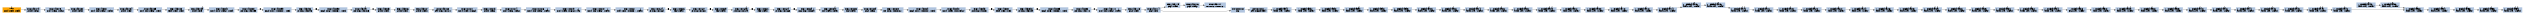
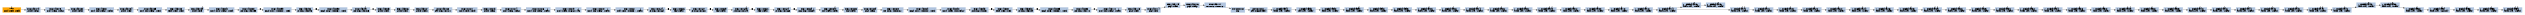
  digraph {
    rankdir=LR
    node [color=lightsteelblue fillcolor=lightsteelblue shape=rectangle style=filled]
    edge [color="#000000"]
    n1 [color=lightgrey fillcolor=orange label="start\nmovl %edi, %edi"]
    n2 [label="0x611b307d\npushl %ebp"]
    n3 [label="0x611b307e\nmovl %esp, %ebp"]
    n4 [label="0x611b3080\npushl %ebx"]
    n5 [label="0x611b3081\nmovl 0x8(%ebp), %ebx"]
    n6 [label="0x611b3084\npushl %esi"]
    n7 [label="0x611b3085\nmovl 0xc(%ebp), %esi"]
    n8 [label="0x611b3088\ntestl %esi, %esi"]
    n9 [label="0x611b308a\npushl %edi"]
    n10 [label="0x611b308b\nmovl 0x10(%ebp), %edi"]
    n11 [label="0x611b308e\njne 0x611b3099"]
    n12 [label="0x611b3099\ncmpl $0x1<UINT8>, %esi"]
    n13 [label="0x611b309c\nje 0x611b30a3"]
    n14 [label="0x611b309e\ncmpl $0x2<UINT8>, %esi"]
    n15 [label="0x611b30a1\njne 0x611b30c5"]
    n16 [label="0x611b30c5\npushl %edi"]
    n17 [label="0x611b30c6\npushl %esi"]
    n18 [label="0x611b30c7\npushl %ebx"]
    n19 [label="0x611b30c8\ncall 0x61180c11"]
-   n20 [label="0x61180c11\nmovl %edi, %cmpl"]
+   n20 [label="0x61180c11\nmovl %edi, %edi"]
    n21 [label="0x61180c13\npushl %ebp"]
    n22 [label="0x61180c14\nmovl %esp, %ebp"]
    n23 [label="0x61180c16\nmovl 0x8(%ebp), %eax"]
    n24 [label="0x61180c19\nmovl %eax, 0x612014ac"]
    n25 [label="0x61180c1e\nmovl 0xc(%ebp), %eax"]
    n26 [label="0x61180c21\nsubl $0x0<UINT8>, %eax"]
    n27 [label="0x61180c24\nje 0x61180c64"]
    n28 [label="0x61180c26\ndecl %eax"]
    n29 [label="0x61180c27\nje 0x61180c31"]
    n30 [label="0x61180c29\ndecl %eax"]
    n31 [label="0x61180c2a\nje 0x61180c4a"]
    n32 [label="0x61180c2c\ndecl %eax"]
    n33 [label="0x61180c2d\nje 0x61180c6e"]
    n34 [label="0x61180c2f\njmp 0x61180c8a"]
    n35 [label="0x61180c8a\nxorl %eax, %eax"]
    n36 [label="0x61180c8c\nincl %eax"]
    n37 [label="0x61180c8d\npopl %ebp"]
    n38 [label="0x61180c8e\nret $0xc<UINT16>"]
    n39 [label="0x611b30cd\ncmpl $0x1<UINT8>, %esi"]
    n40 [label="0x611b30d0\nmovl %eax, 0xc(%ebp)"]
    n41 [label="0x611b30d3\njne 0x611b30e1"]
    n42 [label="0x611b30e1\ntestl %esi, %esi"]
    n43 [label="0x611b30e3\nje 0x611b30ea"]
    n44 [label="0x611b30e5\ncmpl $0x3<UINT8>, %esi"]
    n45 [label="0x611b30e8\njne 0x611b3110"]
    n46 [label="0x611b3110\nmovl 0xc(%ebp), %eax"]
    n47 [label="0x611b3113\npopl %edi"]
    n48 [label="0x611b3114\npopl %esi"]
    n49 [label="0x611b3115\npopl %ebx"]
    n50 [label="0x611b3116\npopl %ebp"]
    n51 [label="0x611b3117\nret $0xc<UINT16>"]
    n52 [label="0x7c8000c0\nnop "]
    n53 [label="0x7c8000c1\ncall 0x63d7f9f4"]
    n54 [label="0x63d7f9f4\naddb %al, (%eax)"]
-   n55 [label="0x63d7f9f6\naddb %al, (%eax)"]
+   n55 [label="0x63d7f9f6\ncall %al, (%eax)"]
    n56 [label="0x63d7f9f8\naddb %al, (%eax)"]
    n57 [label="0x63d7f9fa\naddb %al, (%eax)"]
    n58 [label="0x63d7f9fc\naddb %al, (%eax)"]
    n59 [label="0x63d7f9fe\naddb %al, (%eax)"]
    n60 [label="0x63d7fa00\naddb %al, (%eax)"]
    n61 [label="0x63d7fa02\naddb %al, (%eax)"]
    n62 [label="0x63d7fa04\naddb %al, (%eax)"]
    n63 [label="0x63d7fa06\naddb %al, (%eax)"]
    n64 [label="0x63d7fa08\naddb %al, (%eax)"]
    n65 [label="0x63d7fa0a\naddb %al, (%eax)"]
    n66 [label="0x63d7fa0c\naddb %al, (%eax)"]
    n67 [label="0x63d7fa0e\naddb %al, (%eax)"]
    n68 [label="0x63d7fa10\naddb %al, (%eax)"]
    n69 [label="0x63d7fa12\naddb %al, (%eax)"]
    n70 [label="0x63d7fa14\naddb %al, (%eax)"]
    n71 [label="0x63d7fa16\naddb %al, (%eax)"]
    n72 [label="0x63d7fa18\naddb %al, (%eax)"]
    n73 [label="0x63d7fa1a\naddb %al, (%eax)"]
    n74 [label="0x63d7fa1c\naddb %al, (%eax)"]
    n75 [label="0x63d7fa1e\naddb %al, (%eax)"]
    n76 [label="0x63d7fa20\naddb %al, (%eax)"]
    n77 [label="0x63d7fa22\naddb %al, (%eax)"]
    n78 [label="0x63d7fa24\naddb %al, (%eax)"]
    n79 [label="0x63d7fa26\naddb %al, (%eax)"]
    n80 [label="0x63d7fa28\naddb %al, (%eax)"]
    n81 [label="0x63d7fa2a\naddb %al, (%eax)"]
    n82 [label="0x63d7fa2c\naddb %al, (%eax)"]
    n83 [label="0x63d7fa2e\naddb %al, (%eax)"]
    n84 [label="0x63d7fa30\naddb %al, (%eax)"]
    n85 [label="0x63d7fa32\naddb %al, (%eax)"]
    n86 [label="0x63d7fa34\naddb %al, (%eax)"]
-   n87 [label="0x63d7fa36\nebp %al, (%eax)"]
+   n87 [label="0x63d7fa36\naddb %al, (%eax)"]
    n88 [label="0x63d7fa38\naddb %al, (%eax)"]
    n89 [label="0x63d7fa3a\naddb %al, (%eax)"]
    n90 [label="0x63d7fa3c\naddb %al, (%eax)"]
    n91 [label="0x63d7fa3e\naddb %al, (%eax)"]
    n92 [label="0x63d7fa40\naddb %al, (%eax)"]
    n93 [label="0x63d7fa42\naddb %al, (%eax)"]
    n94 [label="0x63d7fa44\naddb %al, (%eax)"]
    n95 [label="0x63d7fa46\naddb %al, (%eax)"]
    n96 [label="0x63d7fa48\naddb %al, (%eax)"]
    n97 [label="0x63d7fa4a\naddb %al, (%eax)"]
    n98 [label="0x63d7fa4c\naddb %al, (%eax)"]
    n99 [label="0x63d7fa4e\naddb %al, (%eax)"]
    n100 [label="0x63d7fa50\naddb %al, (%eax)"]
    n101 [label="0x63d7fa52\naddb %al, (%eax)"]
-   n102 [label="0x63d7fa54\naddb %al, (%eax)"]
+   n102 [label="0x63d7fa54\naddb %al, (%pushl)"]
    n103 [label="0x63d7fa56\naddb %al, (%eax)"]
    n104 [label="0x63d7fa58\naddb %al, (%eax)"]
    n105 [label="0x63d7fa5a\naddb %al, (%eax)"]
    n1 -> n2
    n2 -> n3
    n3 -> n4
    n4 -> n5
    n5 -> n6
    n6 -> n7
    n7 -> n8
    n8 -> n9
    n9 -> n10
    n10 -> n11
    n11 -> n12 [label=T]
    n12 -> n13
    n13 -> n14 [label=F]
    n14 -> n15
    n15 -> n16 [label=T]
    n16 -> n17
    n17 -> n18
    n18 -> n19
    n19 -> n20
    n20 -> n21
    n21 -> n22
    n22 -> n23
    n23 -> n24
    n24 -> n25
    n25 -> n26
    n26 -> n27
    n27 -> n28 [label=F]
    n28 -> n29
    n29 -> n30 [label=F]
    n30 -> n31
    n31 -> n32 [label=F]
    n32 -> n33
    n33 -> n34 [label=F]
    n34 -> n35
    n35 -> n36
    n36 -> n37
    n37 -> n38
    n38 -> n39
    n39 -> n40
    n40 -> n41
    n41 -> n42 [label=F]
    n42 -> n43
    n43 -> n44 [label=F]
    n44 -> n45
    n45 -> n46 [label=T]
    n46 -> n47
    n47 -> n48
    n48 -> n49
    n49 -> n50
    n50 -> n51
-   n48 -> n52
+   n51 -> n52
    n52 -> n53
    n53 -> n54
    n54 -> n55
    n55 -> n56
    n56 -> n57
    n57 -> n58
    n58 -> n59
    n59 -> n60
    n60 -> n61
    n61 -> n62
    n62 -> n63
    n63 -> n64
    n64 -> n65
    n65 -> n66
    n66 -> n67
    n67 -> n68
    n68 -> n69
    n69 -> n70
    n70 -> n71
    n71 -> n72
-   n72 -> n73
+   n70 -> n73
    n73 -> n74
    n74 -> n75
    n75 -> n76
    n76 -> n77
    n77 -> n78
    n78 -> n79
    n79 -> n80
    n80 -> n81
    n81 -> n82
    n82 -> n83
    n83 -> n84
    n84 -> n85
    n85 -> n86
    n86 -> n87
    n87 -> n88
    n88 -> n89
    n89 -> n90
    n90 -> n91
    n91 -> n92
    n92 -> n93
    n93 -> n94
    n94 -> n95
    n95 -> n96
    n96 -> n97
    n97 -> n98
-   n98 -> n101
+   n98 -> n99
    n99 -> n100
    n100 -> n101
    n101 -> n102
    n102 -> n103
    n103 -> n104
    n104 -> n105
  }
